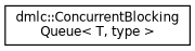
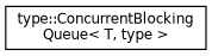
  digraph {
    rankdir=LR
-   n1 [color=black fillcolor=white fontname=Helvetica fontsize=10 height=0.2 label="dmlc::ConcurrentBlocking\lQueue\< T, type \>" shape=record style=filled width=0.4]
+   n1 [color=black fillcolor=white fontname=Helvetica fontsize=10 height=0.2 label="type::ConcurrentBlocking\lQueue\< T, type \>" shape=record style=filled width=0.4]
  }
